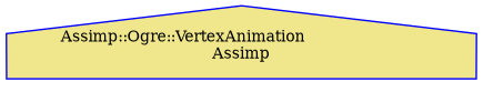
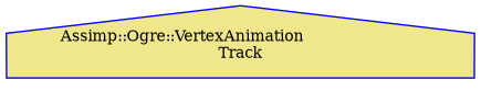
  digraph {
    rankdir=TB
    fontname="DejaVu Serif"
-   n1 [color=blue fillcolor=khaki fontname="DejaVu Serif" fontsize=10 height=0.2 label="Assimp::Ogre::VertexAnimation\lAssimp" shape=house style=filled width=0.4]
+   n1 [color=blue fillcolor=khaki fontname="DejaVu Serif" fontsize=10 height=0.2 label="Assimp::Ogre::VertexAnimation\lTrack" shape=house style=filled width=0.4]
  }
